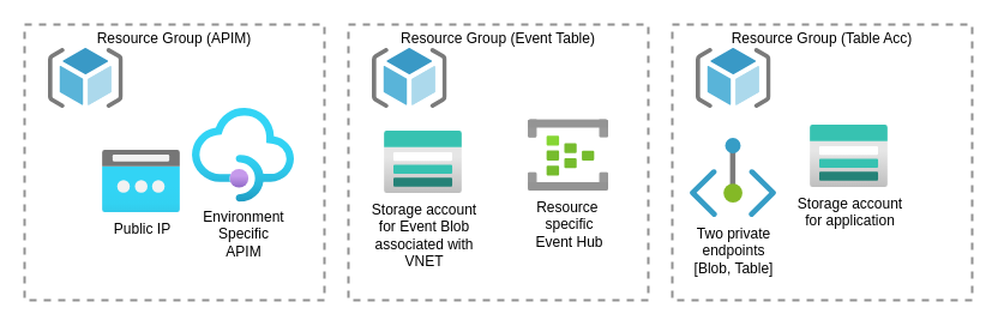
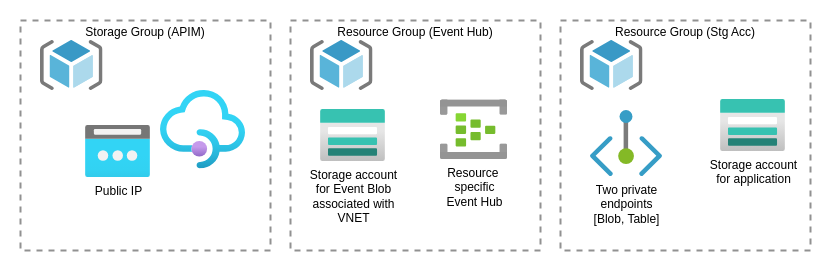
  <mxCell id="0" />
  <mxCell id="1" parent="0" />
- <mxCell id="2" value="Resource Group (APIM)" style="fontStyle=0;verticalAlign=top;align=center;spacingTop=-2;fillColor=none;rounded=0;whiteSpace=wrap;html=1;strokeColor=#919191;strokeWidth=2;dashed=1;container=1;collapsible=0;expand=0;recursiveResize=0;" vertex="1" parent="1"><mxGeometry x="20" y="20" width="250" height="230" as="geometry" /></mxCell>
+ <mxCell id="2" value="Storage Group (APIM)" style="fontStyle=0;verticalAlign=top;align=center;spacingTop=-2;fillColor=none;rounded=0;whiteSpace=wrap;html=1;strokeColor=#919191;strokeWidth=2;dashed=1;container=1;collapsible=0;expand=0;recursiveResize=0;" vertex="1" parent="1"><mxGeometry x="20" y="20" width="250" height="230" as="geometry" /></mxCell>
  <mxCell id="3" value="" style="image;sketch=0;aspect=fixed;html=1;points=[];align=center;fontSize=12;image=img/lib/mscae/ResourceGroup.svg;" vertex="1" parent="2"><mxGeometry x="20" y="20" width="62.5" height="50" as="geometry" /></mxCell>
  <mxCell id="4" value="" style="image;aspect=fixed;html=1;points=[];align=center;fontSize=12;image=img/lib/azure2/app_services/API_Management_Services.svg;" vertex="1" parent="2"><mxGeometry x="140" y="70" width="85" height="78.46" as="geometry" /></mxCell>
- <mxCell id="5" value="Environment Specific APIM" style="text;html=1;align=center;verticalAlign=middle;whiteSpace=wrap;rounded=0;" vertex="1" parent="2"><mxGeometry x="152.5" y="160" width="60" height="30" as="geometry" /></mxCell>
  <mxCell id="6" value="Public IP" style="image;aspect=fixed;html=1;points=[];align=center;fontSize=12;image=img/lib/azure2/networking/Public_IP_Addresses.svg;" vertex="1" parent="2"><mxGeometry x="65" y="105" width="65" height="52" as="geometry" /></mxCell>
- <mxCell id="7" value="Resource Group (Event Table)" style="fontStyle=0;verticalAlign=top;align=center;spacingTop=-2;fillColor=none;rounded=0;whiteSpace=wrap;html=1;strokeColor=#919191;strokeWidth=2;dashed=1;container=1;collapsible=0;expand=0;recursiveResize=0;" vertex="1" parent="1"><mxGeometry x="290" y="20" width="250" height="230" as="geometry" /></mxCell>
+ <mxCell id="7" value="Resource Group (Event Hub)" style="fontStyle=0;verticalAlign=top;align=center;spacingTop=-2;fillColor=none;rounded=0;whiteSpace=wrap;html=1;strokeColor=#919191;strokeWidth=2;dashed=1;container=1;collapsible=0;expand=0;recursiveResize=0;" vertex="1" parent="1"><mxGeometry x="290" y="20" width="250" height="230" as="geometry" /></mxCell>
  <mxCell id="8" value="" style="image;sketch=0;aspect=fixed;html=1;points=[];align=center;fontSize=12;image=img/lib/mscae/ResourceGroup.svg;" vertex="1" parent="7"><mxGeometry x="20" y="20" width="62.5" height="50" as="geometry" /></mxCell>
  <mxCell id="9" value="Resource&amp;nbsp;&lt;div&gt;specific&lt;/div&gt;&lt;div&gt;Event Hub&lt;/div&gt;" style="image;aspect=fixed;html=1;points=[];align=center;fontSize=12;image=img/lib/azure2/iot/Event_Hubs.svg;" vertex="1" parent="7"><mxGeometry x="150" y="79.23" width="67" height="60" as="geometry" /></mxCell>
  <mxCell id="10" value="Storage account&lt;div&gt;for Event Blob&lt;/div&gt;&lt;div&gt;associated with&lt;/div&gt;&lt;div&gt;VNET&lt;/div&gt;" style="image;aspect=fixed;html=1;points=[];align=center;fontSize=12;image=img/lib/azure2/storage/Storage_Accounts.svg;" vertex="1" parent="7"><mxGeometry x="30" y="89" width="65" height="52" as="geometry" /></mxCell>
- <mxCell id="11" value="Resource Group (Table Acc)" style="fontStyle=0;verticalAlign=top;align=center;spacingTop=-2;fillColor=none;rounded=0;whiteSpace=wrap;html=1;strokeColor=#919191;strokeWidth=2;dashed=1;container=1;collapsible=0;expand=0;recursiveResize=0;" vertex="1" parent="1"><mxGeometry x="560" y="20" width="250" height="230" as="geometry" /></mxCell>
+ <mxCell id="11" value="Resource Group (Stg Acc)" style="fontStyle=0;verticalAlign=top;align=center;spacingTop=-2;fillColor=none;rounded=0;whiteSpace=wrap;html=1;strokeColor=#919191;strokeWidth=2;dashed=1;container=1;collapsible=0;expand=0;recursiveResize=0;" vertex="1" parent="1"><mxGeometry x="560" y="20" width="250" height="230" as="geometry" /></mxCell>
  <mxCell id="12" value="" style="image;sketch=0;aspect=fixed;html=1;points=[];align=center;fontSize=12;image=img/lib/mscae/ResourceGroup.svg;" vertex="1" parent="11"><mxGeometry x="20" y="20" width="62.5" height="50" as="geometry" /></mxCell>
- <mxCell id="13" value="Storage account&lt;div&gt;for application&lt;/div&gt;" style="image;aspect=fixed;html=1;points=[];align=center;fontSize=12;image=img/lib/azure2/storage/Storage_Accounts.svg;" vertex="1" parent="11"><mxGeometry x="115" y="84" width="65" height="52" as="geometry" /></mxCell>
- <mxCell id="14" value="Two private&lt;div&gt;endpoints&lt;/div&gt;&lt;div&gt;[Blob, Table]&lt;/div&gt;" style="image;aspect=fixed;html=1;points=[];align=center;fontSize=12;image=img/lib/azure2/networking/Private_Endpoint.svg;" vertex="1" parent="11"><mxGeometry x="15" y="95" width="72" height="66" as="geometry" /></mxCell>
+ <mxCell id="13" value="Storage account&lt;div&gt;for application&lt;/div&gt;" style="image;aspect=fixed;html=1;points=[];align=center;fontSize=12;image=img/lib/azure2/storage/Storage_Accounts.svg;" vertex="1" parent="11"><mxGeometry x="160" y="79" width="65" height="52" as="geometry" /></mxCell>
+ <mxCell id="14" value="Two private&lt;div&gt;endpoints&lt;/div&gt;&lt;div&gt;[Blob, Table]&lt;/div&gt;" style="image;aspect=fixed;html=1;points=[];align=center;fontSize=12;image=img/lib/azure2/networking/Private_Endpoint.svg;" vertex="1" parent="11"><mxGeometry x="30" y="90" width="72" height="66" as="geometry" /></mxCell>
